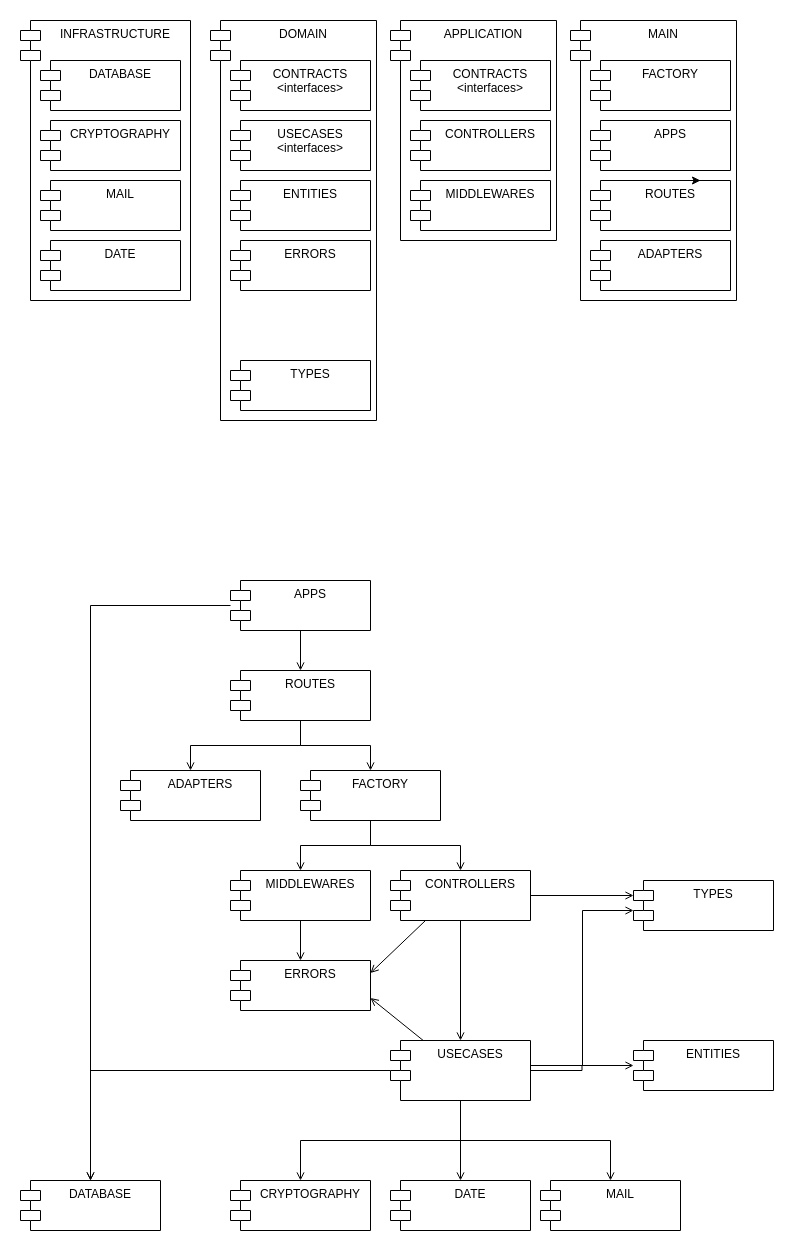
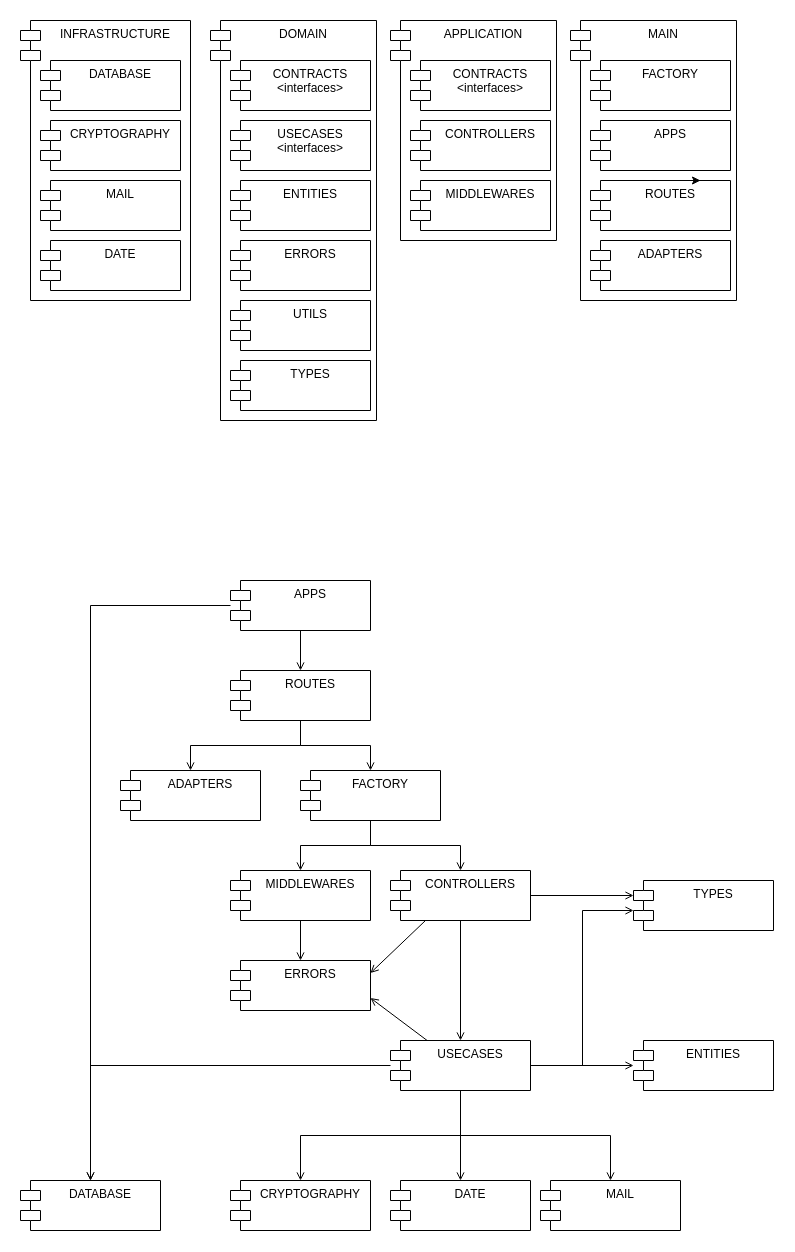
  <mxCell id="0" />
  <mxCell id="1" parent="0" />
  <mxCell id="2" value="INFRASTRUCTURE" style="shape=module;align=left;spacingLeft=20;align=center;verticalAlign=top;" parent="1" vertex="1"><mxGeometry x="20" y="20" width="170" height="280" as="geometry" /></mxCell>
  <mxCell id="3" value="CRYPTOGRAPHY" style="shape=module;align=left;spacingLeft=20;align=center;verticalAlign=top;" parent="1" vertex="1"><mxGeometry x="40" y="120" width="140" height="50" as="geometry" /></mxCell>
  <mxCell id="4" value="DATABASE" style="shape=module;align=left;spacingLeft=20;align=center;verticalAlign=top;" parent="1" vertex="1"><mxGeometry x="40" y="60" width="140" height="50" as="geometry" /></mxCell>
  <mxCell id="5" value="DOMAIN" style="shape=module;align=left;spacingLeft=20;align=center;verticalAlign=top;" parent="1" vertex="1"><mxGeometry x="210" y="20" width="166" height="400" as="geometry" /></mxCell>
  <mxCell id="6" value="USECASES&#10;&lt;interfaces&gt;" style="shape=module;align=left;spacingLeft=20;align=center;verticalAlign=top;" parent="1" vertex="1"><mxGeometry x="230" y="120" width="140" height="50" as="geometry" /></mxCell>
  <mxCell id="7" value="ENTITIES" style="shape=module;align=left;spacingLeft=20;align=center;verticalAlign=top;" parent="1" vertex="1"><mxGeometry x="230" y="180" width="140" height="50" as="geometry" /></mxCell>
  <mxCell id="8" value="MAIL" style="shape=module;align=left;spacingLeft=20;align=center;verticalAlign=top;" parent="1" vertex="1"><mxGeometry x="40" y="180" width="140" height="50" as="geometry" /></mxCell>
  <mxCell id="9" value="DATE" style="shape=module;align=left;spacingLeft=20;align=center;verticalAlign=top;" parent="1" vertex="1"><mxGeometry x="40" y="240" width="140" height="50" as="geometry" /></mxCell>
  <mxCell id="10" value="ERRORS" style="shape=module;align=left;spacingLeft=20;align=center;verticalAlign=top;" parent="1" vertex="1"><mxGeometry x="230" y="240" width="140" height="50" as="geometry" /></mxCell>
+ <mxCell id="11" value="UTILS" style="shape=module;align=left;spacingLeft=20;align=center;verticalAlign=top;" parent="1" vertex="1"><mxGeometry x="230" y="300" width="140" height="50" as="geometry" /></mxCell>
  <mxCell id="12" value="TYPES" style="shape=module;align=left;spacingLeft=20;align=center;verticalAlign=top;" parent="1" vertex="1"><mxGeometry x="230" y="360" width="140" height="50" as="geometry" /></mxCell>
  <mxCell id="13" value="CONTRACTS&#10;&lt;interfaces&gt;" style="shape=module;align=left;spacingLeft=20;align=center;verticalAlign=top;" parent="1" vertex="1"><mxGeometry x="230" y="60" width="140" height="50" as="geometry" /></mxCell>
  <mxCell id="14" value="APPLICATION" style="shape=module;align=left;spacingLeft=20;align=center;verticalAlign=top;" parent="1" vertex="1"><mxGeometry x="390" y="20" width="166" height="220" as="geometry" /></mxCell>
  <mxCell id="15" value="CONTRACTS&#10;&lt;interfaces&gt;" style="shape=module;align=left;spacingLeft=20;align=center;verticalAlign=top;" parent="1" vertex="1"><mxGeometry x="410" y="60" width="140" height="50" as="geometry" /></mxCell>
  <mxCell id="16" value="MIDDLEWARES" style="shape=module;align=left;spacingLeft=20;align=center;verticalAlign=top;" parent="1" vertex="1"><mxGeometry x="410" y="180" width="140" height="50" as="geometry" /></mxCell>
  <mxCell id="17" value="CONTROLLERS" style="shape=module;align=left;spacingLeft=20;align=center;verticalAlign=top;" parent="1" vertex="1"><mxGeometry x="410" y="120" width="140" height="50" as="geometry" /></mxCell>
  <mxCell id="18" value="MAIN" style="shape=module;align=left;spacingLeft=20;align=center;verticalAlign=top;" parent="1" vertex="1"><mxGeometry x="570" y="20" width="166" height="280" as="geometry" /></mxCell>
  <mxCell id="19" value="FACTORY" style="shape=module;align=left;spacingLeft=20;align=center;verticalAlign=top;" parent="1" vertex="1"><mxGeometry x="590" y="60" width="140" height="50" as="geometry" /></mxCell>
  <mxCell id="20" value="APPS" style="shape=module;align=left;spacingLeft=20;align=center;verticalAlign=top;" parent="1" vertex="1"><mxGeometry x="590" y="120" width="140" height="50" as="geometry" /></mxCell>
  <mxCell id="21" value="ROUTES" style="shape=module;align=left;spacingLeft=20;align=center;verticalAlign=top;" parent="1" vertex="1"><mxGeometry x="590" y="180" width="140" height="50" as="geometry" /></mxCell>
  <mxCell id="22" value="ADAPTERS" style="shape=module;align=left;spacingLeft=20;align=center;verticalAlign=top;" parent="1" vertex="1"><mxGeometry x="590" y="240" width="140" height="50" as="geometry" /></mxCell>
  <mxCell id="23" value="" style="edgeStyle=none;orthogonalLoop=1;jettySize=auto;html=1;rounded=0;" parent="1" edge="1"><mxGeometry width="80" relative="1" as="geometry"><mxPoint x="620" y="180" as="sourcePoint" /><mxPoint x="700" y="180" as="targetPoint" /><Array as="points" /></mxGeometry></mxCell>
  <mxCell id="24" value="DATABASE" style="shape=module;align=left;spacingLeft=20;align=center;verticalAlign=top;" vertex="1" parent="1"><mxGeometry x="20" y="1180" width="140" height="50" as="geometry" /></mxCell>
  <mxCell id="25" style="edgeStyle=orthogonalEdgeStyle;rounded=0;orthogonalLoop=1;jettySize=auto;html=1;endArrow=open;endFill=0;" edge="1" parent="1" source="27" target="30"><mxGeometry relative="1" as="geometry" /></mxCell>
  <mxCell id="26" style="edgeStyle=orthogonalEdgeStyle;rounded=0;orthogonalLoop=1;jettySize=auto;html=1;endArrow=open;endFill=0;" edge="1" parent="1" source="27" target="24"><mxGeometry relative="1" as="geometry" /></mxCell>
  <mxCell id="27" value="APPS" style="shape=module;align=left;spacingLeft=20;align=center;verticalAlign=top;" vertex="1" parent="1"><mxGeometry x="230" y="580" width="140" height="50" as="geometry" /></mxCell>
  <mxCell id="28" style="edgeStyle=orthogonalEdgeStyle;rounded=0;orthogonalLoop=1;jettySize=auto;html=1;endArrow=open;endFill=0;exitX=0.5;exitY=1;exitDx=0;exitDy=0;" edge="1" parent="1" source="30" target="31"><mxGeometry relative="1" as="geometry" /></mxCell>
  <mxCell id="29" style="edgeStyle=orthogonalEdgeStyle;rounded=0;orthogonalLoop=1;jettySize=auto;html=1;endArrow=open;endFill=0;" edge="1" parent="1" source="30" target="52"><mxGeometry relative="1" as="geometry" /></mxCell>
  <mxCell id="30" value="ROUTES" style="shape=module;align=left;spacingLeft=20;align=center;verticalAlign=top;" vertex="1" parent="1"><mxGeometry x="230" y="670" width="140" height="50" as="geometry" /></mxCell>
  <mxCell id="31" value="ADAPTERS" style="shape=module;align=left;spacingLeft=20;align=center;verticalAlign=top;" vertex="1" parent="1"><mxGeometry x="120" y="770" width="140" height="50" as="geometry" /></mxCell>
  <mxCell id="32" style="edgeStyle=orthogonalEdgeStyle;rounded=0;orthogonalLoop=1;jettySize=auto;html=1;endArrow=open;endFill=0;" edge="1" parent="1" source="35" target="45"><mxGeometry relative="1" as="geometry" /></mxCell>
  <mxCell id="33" style="rounded=0;orthogonalLoop=1;jettySize=auto;html=1;endArrow=open;endFill=0;exitX=0.25;exitY=1;exitDx=0;exitDy=0;entryX=1;entryY=0.25;entryDx=0;entryDy=0;" edge="1" parent="1" source="35" target="53"><mxGeometry relative="1" as="geometry" /></mxCell>
  <mxCell id="34" style="edgeStyle=orthogonalEdgeStyle;rounded=0;orthogonalLoop=1;jettySize=auto;html=1;endArrow=open;endFill=0;entryX=0;entryY=0;entryDx=0;entryDy=15;entryPerimeter=0;" edge="1" parent="1" source="35" target="54"><mxGeometry relative="1" as="geometry" /></mxCell>
  <mxCell id="35" value="CONTROLLERS" style="shape=module;align=left;spacingLeft=20;align=center;verticalAlign=top;" vertex="1" parent="1"><mxGeometry x="390" y="870" width="140" height="50" as="geometry" /></mxCell>
  <mxCell id="36" style="rounded=0;orthogonalLoop=1;jettySize=auto;html=1;endArrow=open;endFill=0;" edge="1" parent="1" source="37" target="53"><mxGeometry relative="1" as="geometry" /></mxCell>
  <mxCell id="37" value="MIDDLEWARES" style="shape=module;align=left;spacingLeft=20;align=center;verticalAlign=top;" vertex="1" parent="1"><mxGeometry x="230" y="870" width="140" height="50" as="geometry" /></mxCell>
  <mxCell id="38" style="edgeStyle=orthogonalEdgeStyle;rounded=0;orthogonalLoop=1;jettySize=auto;html=1;endArrow=open;endFill=0;" edge="1" parent="1" source="45" target="24"><mxGeometry relative="1" as="geometry" /></mxCell>
  <mxCell id="39" style="edgeStyle=orthogonalEdgeStyle;rounded=0;orthogonalLoop=1;jettySize=auto;html=1;endArrow=open;endFill=0;exitX=0.5;exitY=1;exitDx=0;exitDy=0;" edge="1" parent="1" source="45" target="46"><mxGeometry relative="1" as="geometry" /></mxCell>
  <mxCell id="40" style="edgeStyle=orthogonalEdgeStyle;rounded=0;orthogonalLoop=1;jettySize=auto;html=1;endArrow=open;endFill=0;" edge="1" parent="1" source="45" target="47"><mxGeometry relative="1" as="geometry" /></mxCell>
  <mxCell id="41" style="edgeStyle=orthogonalEdgeStyle;rounded=0;orthogonalLoop=1;jettySize=auto;html=1;endArrow=open;endFill=0;exitX=0.5;exitY=1;exitDx=0;exitDy=0;" edge="1" parent="1" source="45" target="48"><mxGeometry relative="1" as="geometry" /></mxCell>
  <mxCell id="42" style="edgeStyle=orthogonalEdgeStyle;rounded=0;orthogonalLoop=1;jettySize=auto;html=1;endArrow=open;endFill=0;" edge="1" parent="1" source="45" target="49"><mxGeometry relative="1" as="geometry" /></mxCell>
  <mxCell id="43" style="rounded=0;orthogonalLoop=1;jettySize=auto;html=1;endArrow=open;endFill=0;entryX=1;entryY=0.75;entryDx=0;entryDy=0;" edge="1" parent="1" source="45" target="53"><mxGeometry relative="1" as="geometry"><mxPoint x="370" y="1000" as="targetPoint" /></mxGeometry></mxCell>
  <mxCell id="44" style="edgeStyle=orthogonalEdgeStyle;rounded=0;orthogonalLoop=1;jettySize=auto;html=1;endArrow=open;endFill=0;" edge="1" parent="1" source="45" target="54"><mxGeometry relative="1" as="geometry"><Array as="points"><mxPoint x="582" y="1065" /><mxPoint x="582" y="910" /></Array></mxGeometry></mxCell>
- <mxCell id="45" value="USECASES" style="shape=module;align=left;spacingLeft=20;align=center;verticalAlign=top;" vertex="1" parent="1"><mxGeometry x="390" y="1040" width="140" height="60" as="geometry" /></mxCell>
+ <mxCell id="45" value="USECASES" style="shape=module;align=left;spacingLeft=20;align=center;verticalAlign=top;" vertex="1" parent="1"><mxGeometry x="390" y="1040" width="140" height="50" as="geometry" /></mxCell>
  <mxCell id="46" value="CRYPTOGRAPHY" style="shape=module;align=left;spacingLeft=20;align=center;verticalAlign=top;" vertex="1" parent="1"><mxGeometry x="230" y="1180" width="140" height="50" as="geometry" /></mxCell>
  <mxCell id="47" value="ENTITIES" style="shape=module;align=left;spacingLeft=20;align=center;verticalAlign=top;" vertex="1" parent="1"><mxGeometry x="633" y="1040" width="140" height="50" as="geometry" /></mxCell>
  <mxCell id="48" value="MAIL" style="shape=module;align=left;spacingLeft=20;align=center;verticalAlign=top;" vertex="1" parent="1"><mxGeometry x="540" y="1180" width="140" height="50" as="geometry" /></mxCell>
  <mxCell id="49" value="DATE" style="shape=module;align=left;spacingLeft=20;align=center;verticalAlign=top;" vertex="1" parent="1"><mxGeometry x="390" y="1180" width="140" height="50" as="geometry" /></mxCell>
  <mxCell id="50" style="edgeStyle=orthogonalEdgeStyle;rounded=0;orthogonalLoop=1;jettySize=auto;html=1;endArrow=open;endFill=0;" edge="1" parent="1" source="52" target="37"><mxGeometry relative="1" as="geometry" /></mxCell>
  <mxCell id="51" style="edgeStyle=orthogonalEdgeStyle;rounded=0;orthogonalLoop=1;jettySize=auto;html=1;endArrow=open;endFill=0;" edge="1" parent="1" source="52" target="35"><mxGeometry relative="1" as="geometry" /></mxCell>
  <mxCell id="52" value="FACTORY" style="shape=module;align=left;spacingLeft=20;align=center;verticalAlign=top;" vertex="1" parent="1"><mxGeometry x="300" y="770" width="140" height="50" as="geometry" /></mxCell>
  <mxCell id="53" value="ERRORS" style="shape=module;align=left;spacingLeft=20;align=center;verticalAlign=top;" vertex="1" parent="1"><mxGeometry x="230" y="960" width="140" height="50" as="geometry" /></mxCell>
  <mxCell id="54" value="TYPES" style="shape=module;align=left;spacingLeft=20;align=center;verticalAlign=top;" vertex="1" parent="1"><mxGeometry x="633" y="880" width="140" height="50" as="geometry" /></mxCell>
